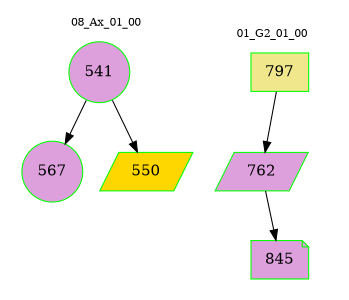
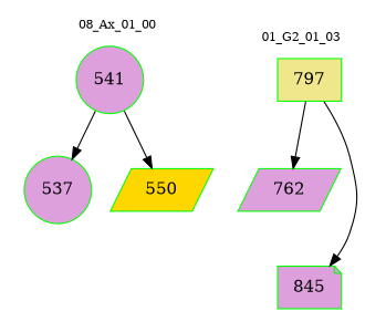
  digraph {
    node [color=green fillcolor=plum shape=circle style=filled]
    edge [color=black]
    n1 [label=541]
-   n2 [label=567]
+   n2 [label=537]
    n3 [fillcolor=gold label=550 shape=parallelogram]
    n4 [fillcolor=khaki label=797 shape=box]
    n5 [label=762 shape=parallelogram]
    n6 [label=845 shape=note]
    subgraph cluster_1 {
      color=white
      fontsize=10
      label="08_Ax_01_00"
      n1
      n2
      n3
    }
    subgraph cluster_2 {
      color=white
      fontsize=10
-     label="01_G2_01_00"
+     label="01_G2_01_03"
      n4
      n5
      n6
    }
    n1 -> n2
    n1 -> n3
    n4 -> n5
-   n5 -> n6
+   n4 -> n6
  }
